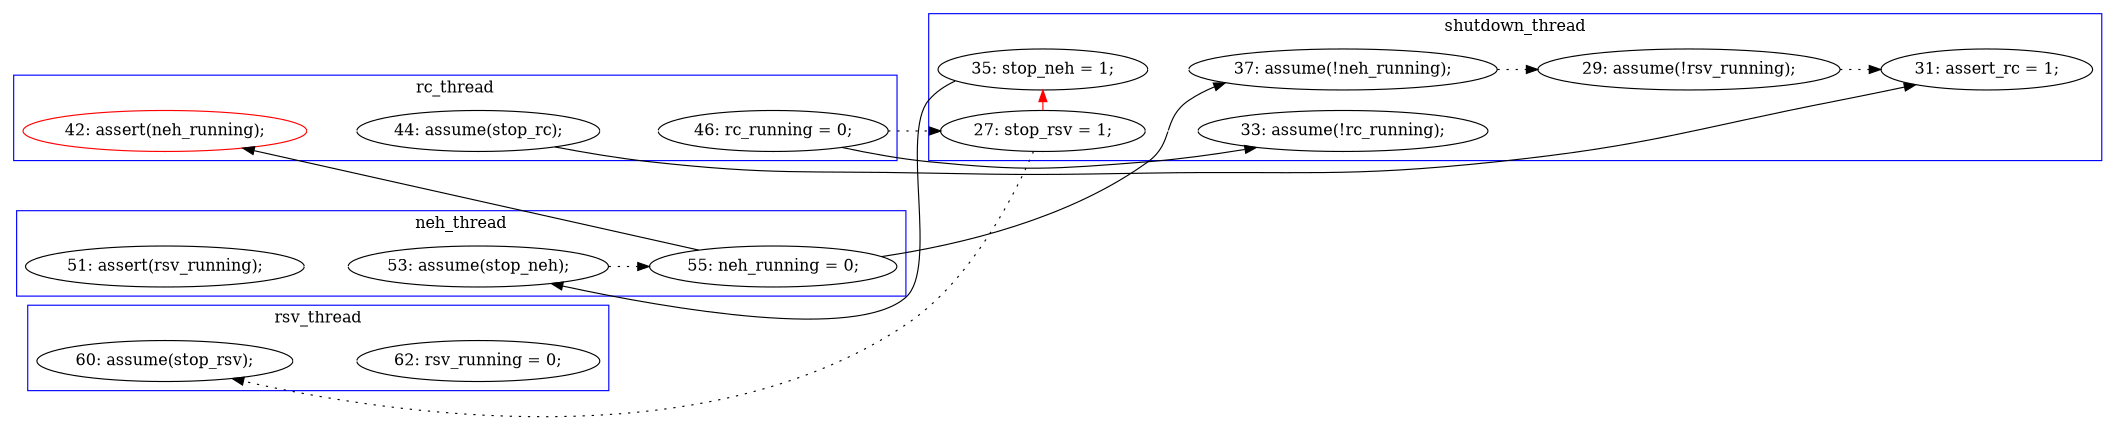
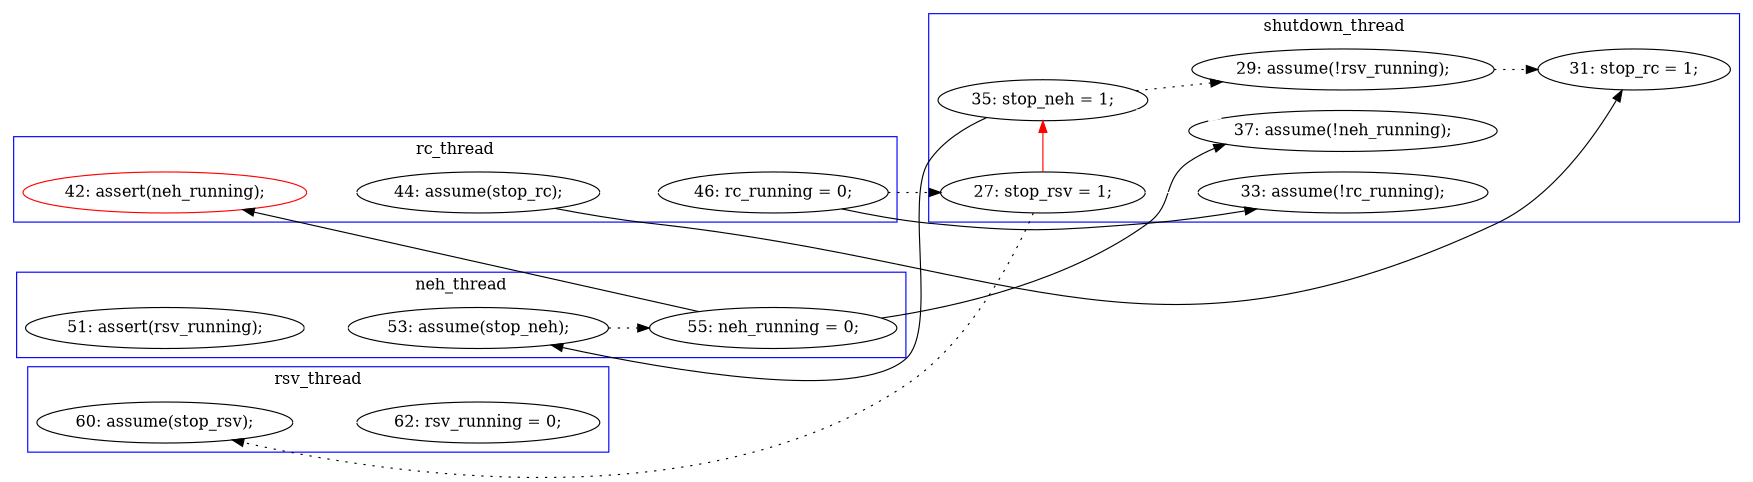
  digraph {
    rankdir=LR
    edge [color=black style=solid]
    n1 [color=red label="42: assert(neh_running);"]
    n2 [label="44: assume(stop_rc);"]
    n3 [label="46: rc_running = 0;"]
    n4 [label="60: assume(stop_rsv);"]
    n5 [label="62: rsv_running = 0;"]
    n6 [label="55: neh_running = 0;"]
    n7 [label="53: assume(stop_neh);"]
    n8 [label="51: assert(rsv_running);"]
    n9 [label="37: assume(!neh_running);"]
    n10 [label="35: stop_neh = 1;"]
    n11 [label="27: stop_rsv = 1;"]
    n12 [label="33: assume(!rc_running);"]
-   n13 [label="31: assert_rc = 1;"]
+   n13 [label="31: stop_rc = 1;"]
    n14 [label="29: assume(!rsv_running);"]
    subgraph cluster_1 {
      color=blue
      label=rc_thread
      n1
      n2
      n3
    }
    subgraph cluster_2 {
      color=blue
      label=rsv_thread
      n4
      n5
    }
    subgraph cluster_3 {
      color=blue
      label=neh_thread
      n6
      n7
      n8
    }
    subgraph cluster_4 {
      color=blue
      label=shutdown_thread
      n9
      n10
      n11
      n12
      n13
      n14
    }
    n1 -> n2 [color=white]
    n2 -> n3 [color=white]
    n2 -> n13 [constraint=false]
    n3 -> n11 [style=dotted]
    n3 -> n12 [constraint=false]
    n4 -> n5 [color=white]
    n6 -> n1 [constraint=false]
    n6 -> n9 [constraint=false]
    n7 -> n6 [style=dotted]
    n8 -> n7 [color=white]
-   n9 -> n14 [style=dotted]
+   n10 -> n14 [style=dotted]
    n10 -> n7 [constraint=false]
    n10 -> n9 [color=white]
    n11 -> n4 [constraint=false style=dotted]
    n11 -> n10 [color=red constraint=false]
    n11 -> n12 [color=white]
    n14 -> n13 [style=dotted]
  }
